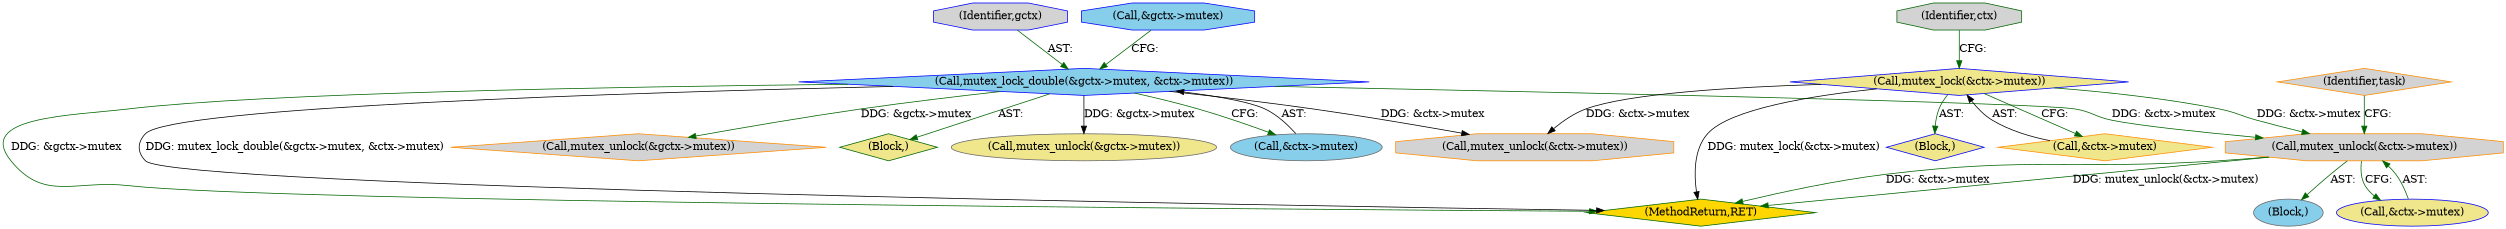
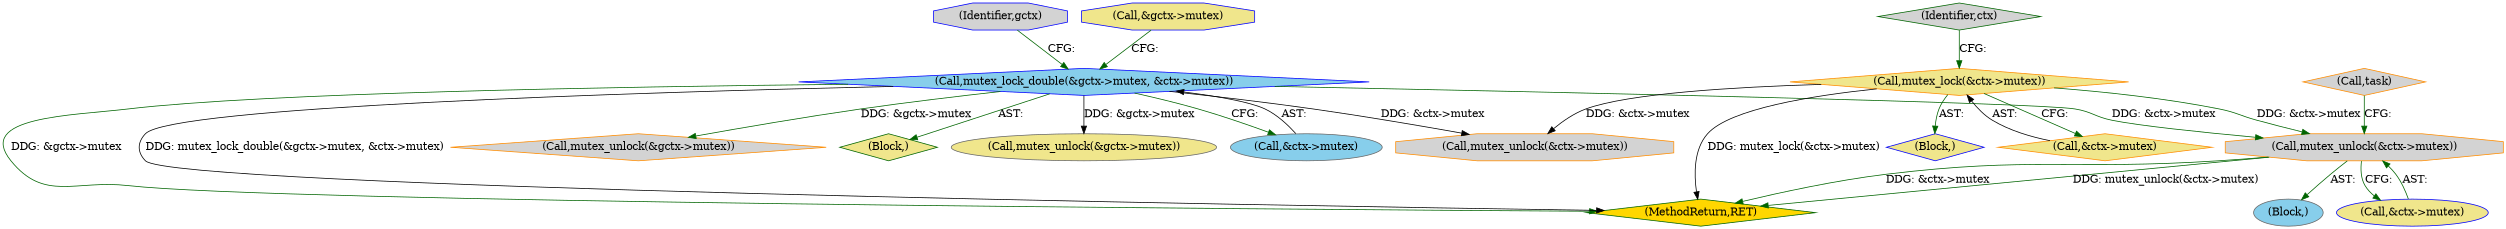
  digraph {
    node [color=darkorange fillcolor=khaki shape=diamond style=filled]
    edge [color=darkgreen]
    n1 [fillcolor=lightgrey label="(Call,mutex_unlock(&ctx->mutex))" shape=octagon]
    n2 [color=gray40 fillcolor=skyblue label="(Block,)" shape=ellipse]
    n3 [color=blue label="(Call,&ctx->mutex)" shape=ellipse]
    n4 [color=darkgreen fillcolor=gold label="(MethodReturn,RET)"]
    n5 [color=blue fillcolor=skyblue label="(Call,mutex_lock_double(&gctx->mutex, &ctx->mutex))"]
    n6 [color=gray40 fillcolor=skyblue label="(Call,&ctx->mutex)" shape=ellipse]
    n7 [fillcolor=lightgrey label="(Call,mutex_unlock(&gctx->mutex))"]
    n8 [color=darkgreen label="(Block,)"]
    n9 [color=gray40 label="(Call,mutex_unlock(&gctx->mutex))" shape=ellipse]
    n10 [fillcolor=lightgrey label="(Call,mutex_unlock(&ctx->mutex))" shape=octagon]
-   n11 [color=blue label="(Call,mutex_lock(&ctx->mutex))"]
+   n11 [label="(Call,mutex_lock(&ctx->mutex))"]
    n12 [label="(Call,&ctx->mutex)"]
    n13 [color=blue label="(Block,)"]
-   n14 [color=blue fillcolor=skyblue label="(Call,&gctx->mutex)" shape=octagon]
+   n14 [color=blue label="(Call,&gctx->mutex)" shape=octagon]
    n15 [color=blue fillcolor=lightgrey label="(Identifier,gctx)" shape=octagon]
-   n16 [color=darkgreen fillcolor=lightgrey label="(Identifier,ctx)" shape=octagon]
-   n17 [fillcolor=lightgrey label="(Identifier,task)"]
+   n16 [color=darkgreen fillcolor=lightgrey label="(Identifier,ctx)"]
+   n17 [fillcolor=lightgrey label="(Call,task)"]
    n1 -> n2 [label="AST: "]
    n1 -> n3 [label="CFG: "]
    n1 -> n4 [label="DDG: mutex_unlock(&ctx->mutex)"]
    n1 -> n4 [label="DDG: &ctx->mutex"]
    n3 -> n1 [label="AST: "]
    n5 -> n1 [label="DDG: &ctx->mutex"]
    n5 -> n4 [label="DDG: &gctx->mutex"]
    n5 -> n4 [color=black label="DDG: mutex_lock_double(&gctx->mutex, &ctx->mutex)"]
    n5 -> n6 [label="CFG: "]
    n5 -> n7 [label="DDG: &gctx->mutex"]
    n5 -> n8 [label="AST: "]
    n5 -> n9 [color=black label="DDG: &gctx->mutex"]
    n5 -> n10 [color=black label="DDG: &ctx->mutex"]
    n6 -> n5 [color=black label="AST: "]
    n11 -> n1 [label="DDG: &ctx->mutex"]
    n11 -> n4 [color=black label="DDG: mutex_lock(&ctx->mutex)"]
    n11 -> n10 [color=black label="DDG: &ctx->mutex"]
    n11 -> n12 [label="CFG: "]
    n11 -> n13 [label="AST: "]
    n12 -> n11 [color=black label="AST: "]
    n14 -> n5 [label="CFG: "]
-   n15 -> n5 [label="AST: "]
+   n15 -> n5 [label="CFG: "]
    n16 -> n11 [label="CFG: "]
    n17 -> n1 [label="CFG: "]
  }
